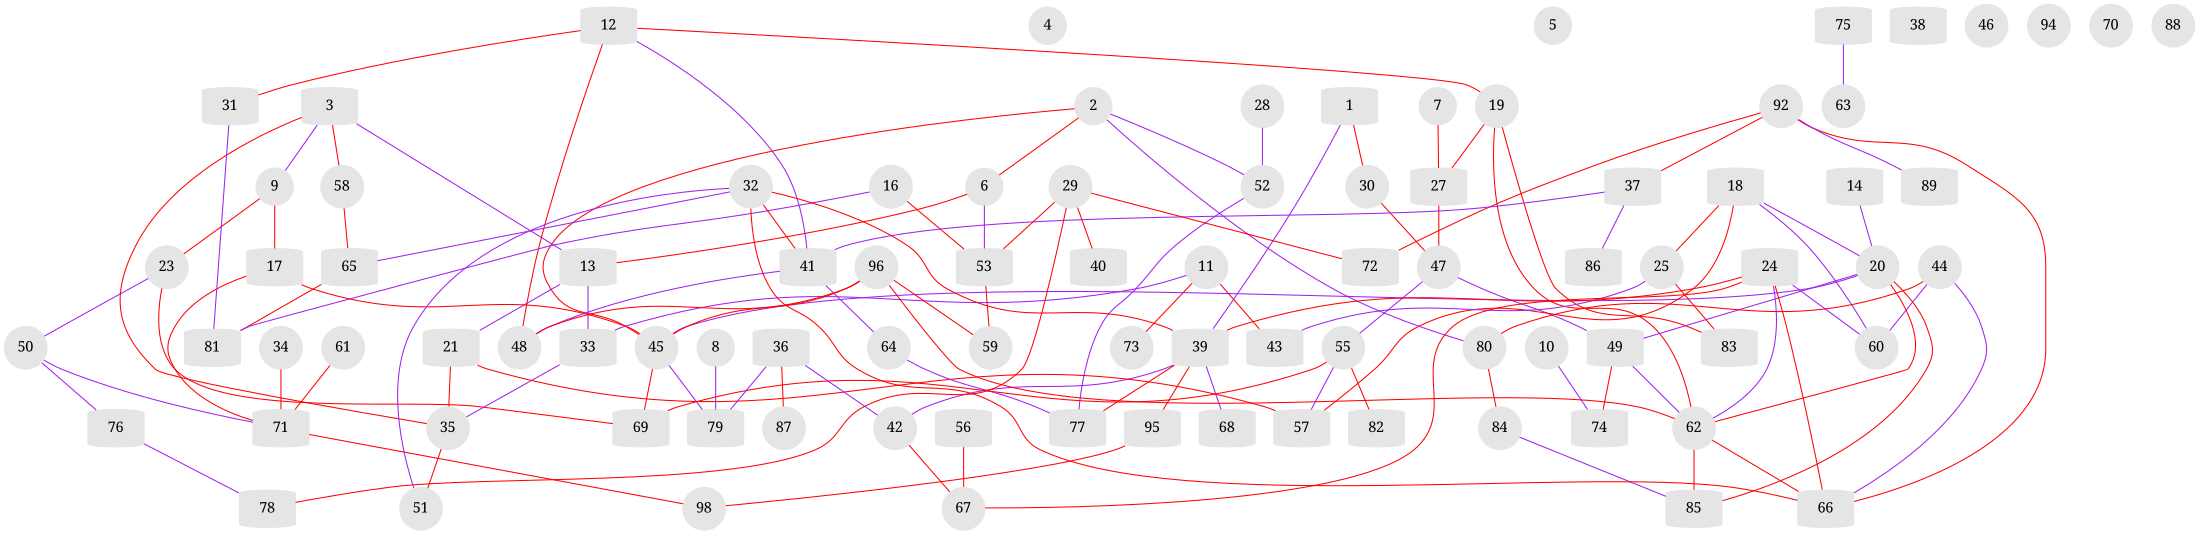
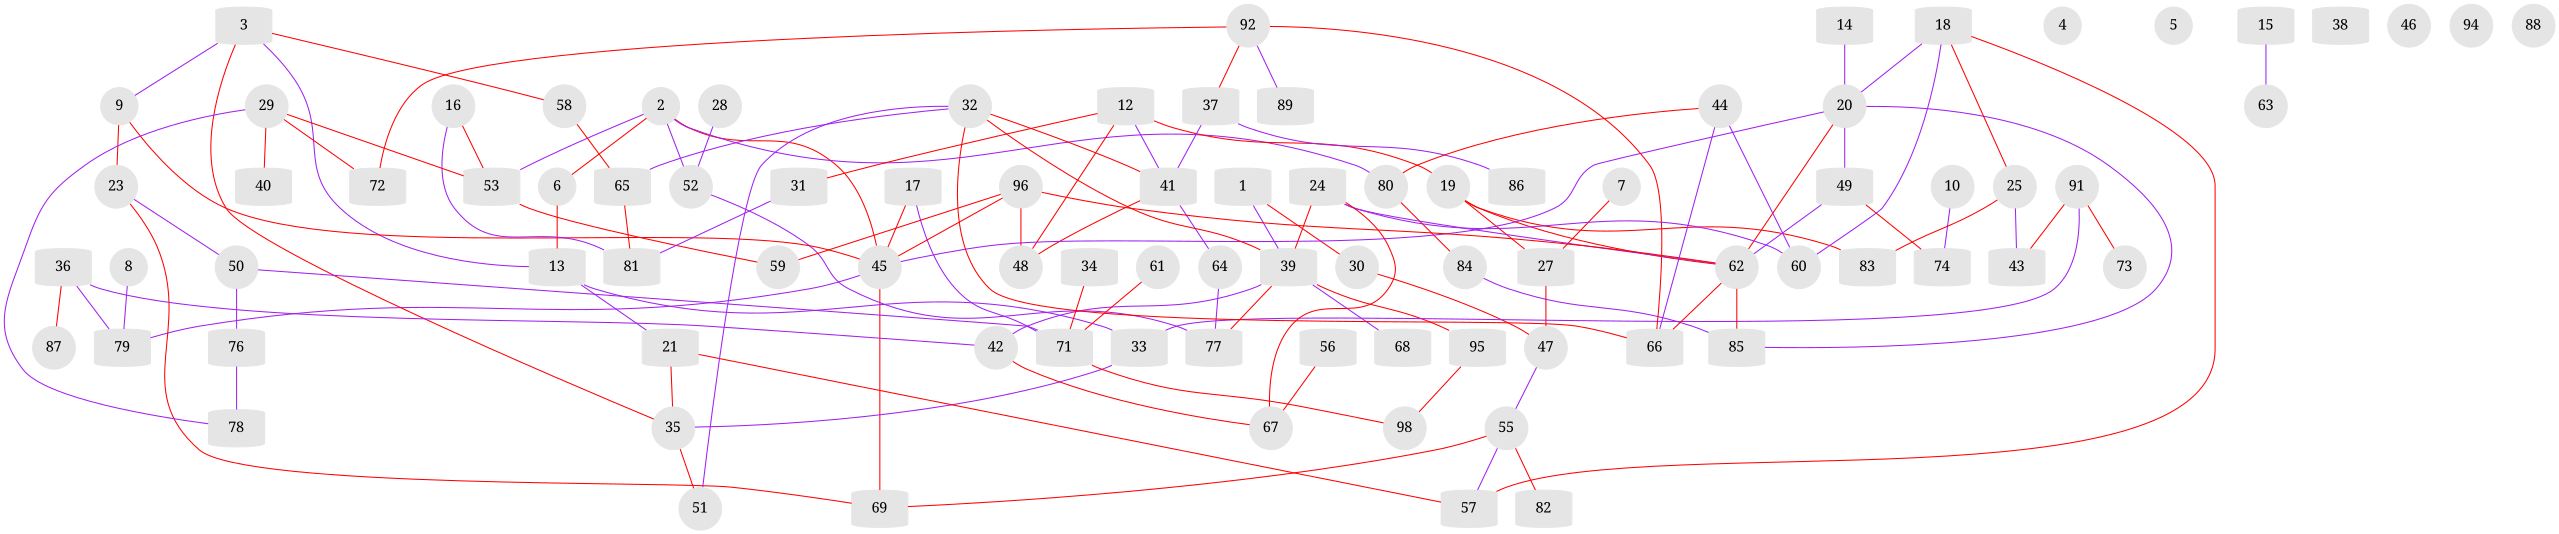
  graph {
    fontname="Noto Serif"
    node [color=gray90 fontname="Noto Serif" shape=circle style=filled]
    edge [color=red fontname="Noto Serif"]
    1 [shape=cylinder]
    30
    39 [shape=cylinder]
    47
    42
    68 [shape=cylinder]
    n7 [label=95 shape=cylinder]
    77 [shape=cylinder]
    2
    6
    45
    52
    53 [shape=cylinder]
    80
    13 [shape=cylinder]
    79 [shape=cylinder]
    69 [shape=cylinder]
    59
    84
    3 [shape=cylinder]
    9
    35
    58
    17 [shape=cylinder]
    23
    33 [shape=cylinder]
    21 [shape=cylinder]
    51
    65 [shape=cylinder]
    4
    5
    27 [shape=cylinder]
    7
    8
    71 [shape=cylinder]
    50
    74 [shape=cylinder]
    10
-   11
+   11 [label=91]
    43 [shape=cylinder]
    73
    12 [shape=cylinder]
    19
    31 [shape=cylinder]
    41 [shape=cylinder]
    48
    62
    83 [shape=cylinder]
    81 [shape=cylinder]
    64
    57 [shape=cylinder]
    14 [shape=cylinder]
    20
    49 [shape=cylinder]
    85 [shape=cylinder]
-   15 [shape=cylinder label=75]
+   15 [shape=cylinder]
    63
    16
    n59 [label=98]
    18 [shape=cylinder]
    25
    60
    66 [shape=cylinder]
    n64 [label=92]
    37 [shape=cylinder]
    72 [shape=cylinder]
    89 [shape=cylinder]
    86 [shape=cylinder]
    76 [shape=cylinder]
    24 [shape=cylinder]
    67
    n72 [label=96]
    55
    28
    29
    40 [shape=cylinder]
    78 [shape=cylinder]
    32
-   34
+   34 [shape=cylinder]
    36 [shape=cylinder]
    87
    38 [shape=cylinder]
    44
    46
    82 [shape=cylinder]
    n86 [label=94]
    56 [shape=cylinder]
    61
-   70
    88
    1 -- 30
    1 -- 39 [color=purple]
    30 -- 47
    39 -- 42 [color=purple]
    39 -- 68 [color=purple]
    39 -- n7
    39 -- 77
-   47 -- 49 [color=purple]
    47 -- 55 [color=purple]
    42 -- 67
    n7 -- n59
    2 -- 6
    2 -- 45
    2 -- 52 [color=purple]
-   6 -- 53 [color=purple]
+   2 -- 53 [color=purple]
    2 -- 80 [color=purple]
    6 -- 13
    45 -- 79 [color=purple]
    45 -- 69
    52 -- 77 [color=purple]
    53 -- 59
    80 -- 84
    13 -- 33 [color=purple]
    13 -- 21 [color=purple]
    84 -- 85 [color=purple]
    3 -- 13 [color=purple]
    3 -- 9 [color=purple]
    3 -- 35
    3 -- 58
-   9 -- 17
+   9 -- 45
    9 -- 23
    35 -- 51
    58 -- 65
    17 -- 45
-   17 -- 71
+   17 -- 71 [color=purple]
    23 -- 69
    23 -- 50 [color=purple]
    33 -- 35 [color=purple]
    21 -- 35
    21 -- 57
    65 -- 81
    27 -- 47
    7 -- 27
    8 -- 79 [color=purple]
    71 -- n59
    50 -- 71 [color=purple]
    50 -- 76 [color=purple]
    10 -- 74 [color=purple]
    11 -- 33 [color=purple]
    11 -- 43
    11 -- 73
    12 -- 19
    12 -- 31
    12 -- 41 [color=purple]
    12 -- 48
    19 -- 27
    19 -- 62
    19 -- 83
    31 -- 81 [color=purple]
-   41 -- 48 [color=purple]
+   41 -- 48
    41 -- 64 [color=purple]
    62 -- 85
    62 -- 66
    64 -- 77 [color=purple]
    14 -- 20 [color=purple]
    20 -- 45 [color=purple]
    20 -- 62
    20 -- 49 [color=purple]
-   20 -- 85
+   20 -- 85 [color=purple]
    49 -- 74
    49 -- 62 [color=purple]
    15 -- 63 [color=purple]
    16 -- 53
    16 -- 81 [color=purple]
    18 -- 57
    18 -- 20 [color=purple]
    18 -- 25
    18 -- 60 [color=purple]
    25 -- 43 [color=purple]
    25 -- 83
    n64 -- 66
    n64 -- 37
    n64 -- 72
    n64 -- 89 [color=purple]
    37 -- 41 [color=purple]
    37 -- 86 [color=purple]
    76 -- 78 [color=purple]
    24 -- 39
    24 -- 62 [color=purple]
    24 -- 60 [color=purple]
-   24 -- 66
    24 -- 67
    n72 -- 45
    n72 -- 59
    n72 -- 48
    n72 -- 62
    55 -- 69
    55 -- 57 [color=purple]
    55 -- 82
    28 -- 52 [color=purple]
    29 -- 53
    29 -- 72
    29 -- 40
-   29 -- 78
+   29 -- 78 [color=purple]
    32 -- 39
    32 -- 51 [color=purple]
    32 -- 65 [color=purple]
    32 -- 41
    32 -- 66
    34 -- 71
    36 -- 42 [color=purple]
    36 -- 79 [color=purple]
    36 -- 87
    44 -- 80
    44 -- 60 [color=purple]
    44 -- 66 [color=purple]
    56 -- 67
    61 -- 71
  }
